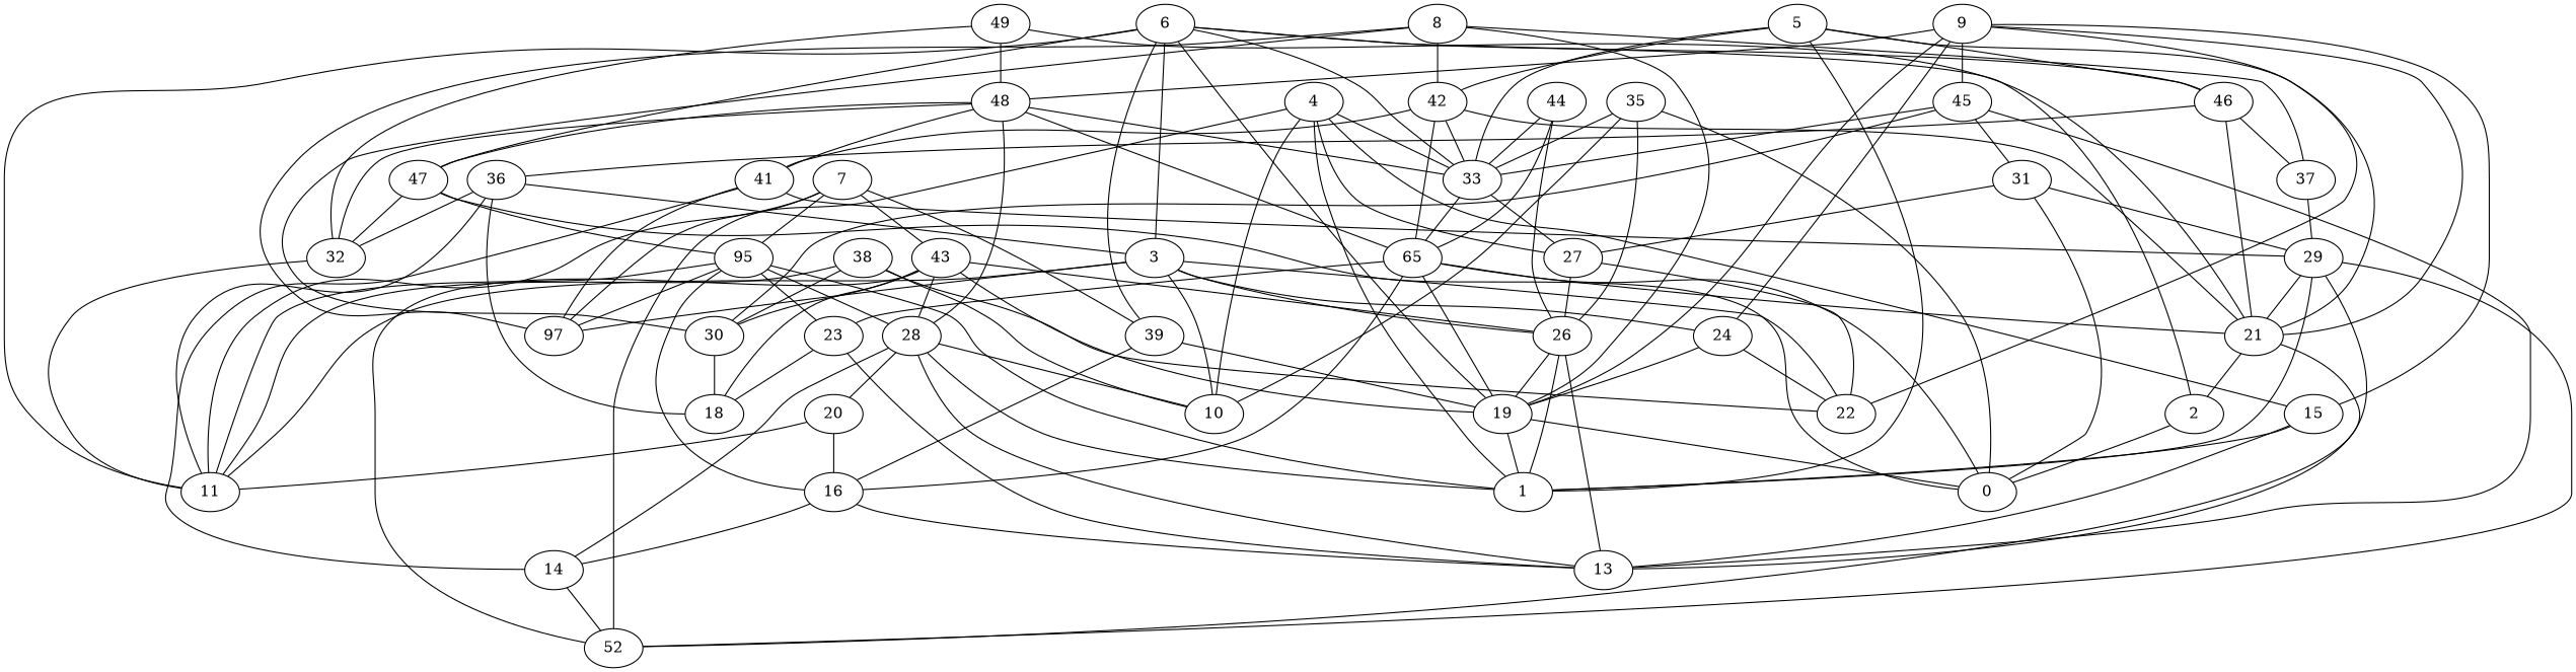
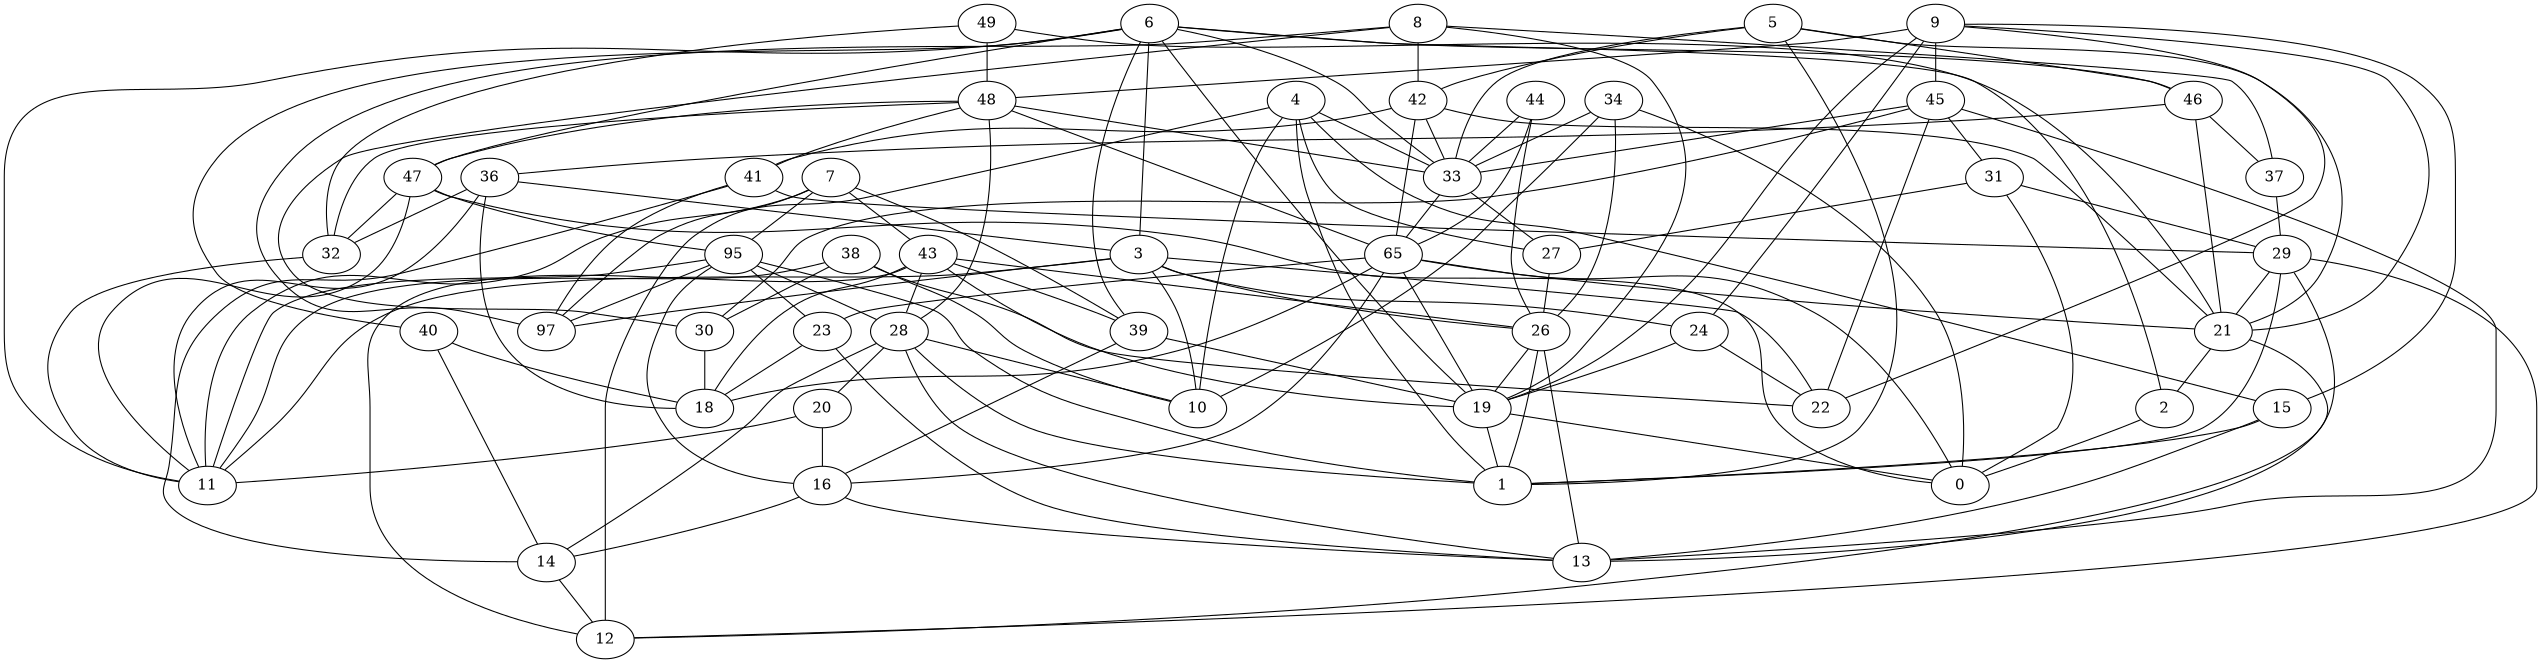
  digraph {
    edge [color=black dir=none]
    39
    16
    19
    14
    13
    0
    1
    24
    22
    38
    10
    11
    30
    23
    8
    42
    n17 [label=97]
    37
    33
    21
    n21 [label=65]
    41
    29
    31
    27
-   12 [label=52]
+   12
    26
-   34 [label=35]
+   34
    20
    9
    48
    45
    28
    32
    47
    36
    15
    2
    18
    n40 [label=95]
    46
    3
    7
    43
    6
+   40
    49
    5
    4
    44
    subgraph sub_1 {
      39
      16
      19
      14
      13
      0
      1
      24
      22
      38
      10
      11
      30
      23
      8
      42
      n17
      37
      33
      21
      n21
      41
      29
      31
      27
      12
      26
      34
      20
      9
      48
      45
      28
      32
      47
      36
      15
      2
      18
      n40
      46
      3
      7
      43
      6
+     40
      49
      5
      4
      44
    }
    39 -> 16
    39 -> 19
    16 -> 14
    16 -> 13
    19 -> 0
    19 -> 1
    14 -> 12
    24 -> 19
    24 -> 22
    38 -> 22
    38 -> 10
    38 -> 11
    38 -> 30
    30 -> 18
    23 -> 13
    23 -> 18
    8 -> 19
    8 -> 30
    8 -> 42
    8 -> n17
    8 -> 37
    42 -> 33
    42 -> 21
    42 -> n21
    42 -> 41
    37 -> 29
    33 -> n21
    33 -> 27
    21 -> 12
    21 -> 2
    n21 -> 16
    n21 -> 19
    n21 -> 0
    n21 -> 23
    n21 -> 21
+   n21 -> 18
    41 -> 14
    41 -> n17
    41 -> 29
    29 -> 13
    29 -> 1
    29 -> 21
    29 -> 12
    31 -> 0
    31 -> 29
    31 -> 27
    27 -> 26
    26 -> 19
    26 -> 13
    26 -> 1
    34 -> 0
    34 -> 10
    34 -> 33
    34 -> 26
    20 -> 16
    20 -> 11
    9 -> 19
    9 -> 24
    9 -> 22
    9 -> 21
    9 -> 48
    9 -> 45
    9 -> 15
    48 -> 33
    48 -> n21
    48 -> 41
    48 -> 28
    48 -> 32
    48 -> 47
    45 -> 13
-   27 -> 22
+   45 -> 22
    45 -> 30
    45 -> 33
    45 -> 31
    28 -> 14
    28 -> 13
    28 -> 1
    28 -> 10
    28 -> 20
    32 -> 11
    47 -> 0
+   47 -> 11
    47 -> 32
    47 -> n40
    36 -> 11
    36 -> 32
    36 -> 18
    36 -> 3
    15 -> 13
    15 -> 1
    2 -> 0
    n40 -> 16
    n40 -> 1
    n40 -> 11
    n40 -> 23
    n40 -> n17
    n40 -> 28
    46 -> 37
    46 -> 21
    46 -> 36
    3 -> 24
    3 -> 22
    3 -> 10
    3 -> 11
    3 -> n17
    3 -> 26
    7 -> 39
    7 -> 11
    7 -> n17
    7 -> n40
    7 -> 43
    43 -> 19
-   43 -> 30
+   43 -> 39
    43 -> 12
    43 -> 26
    43 -> 28
    43 -> 18
    6 -> 39
    6 -> 19
    6 -> 11
    6 -> 33
    6 -> 47
    6 -> 2
    6 -> 46
    6 -> 3
+   6 -> 40
+   40 -> 14
+   40 -> 18
    49 -> 21
    49 -> 48
    49 -> 32
    5 -> 1
    5 -> 42
    5 -> 33
    5 -> 21
    5 -> 46
    4 -> 1
    4 -> 10
    4 -> 33
    4 -> 27
    4 -> 12
    4 -> 15
    44 -> 33
    44 -> n21
    44 -> 26
  }
